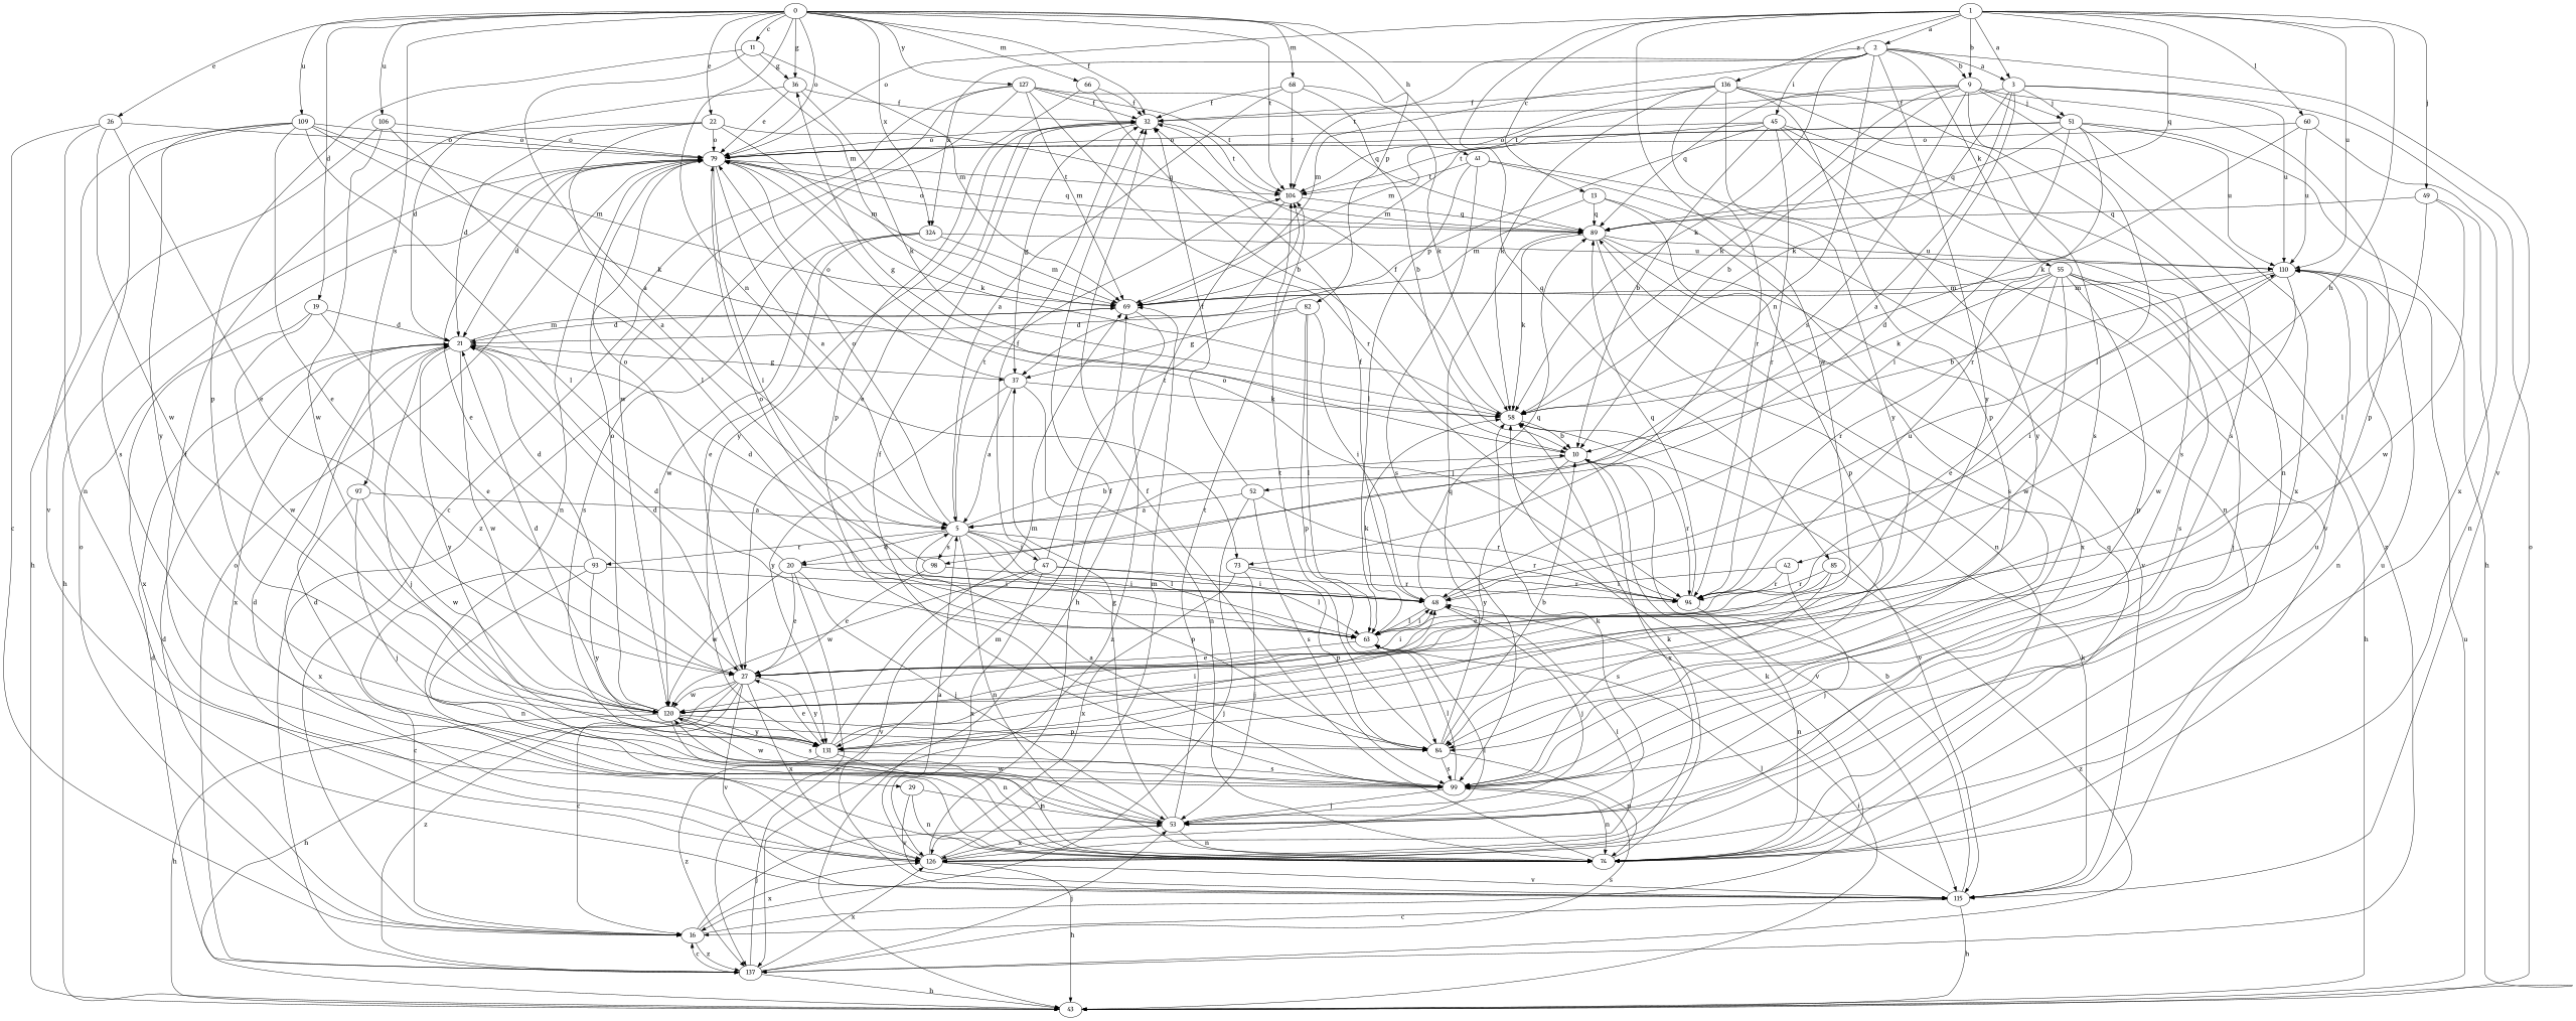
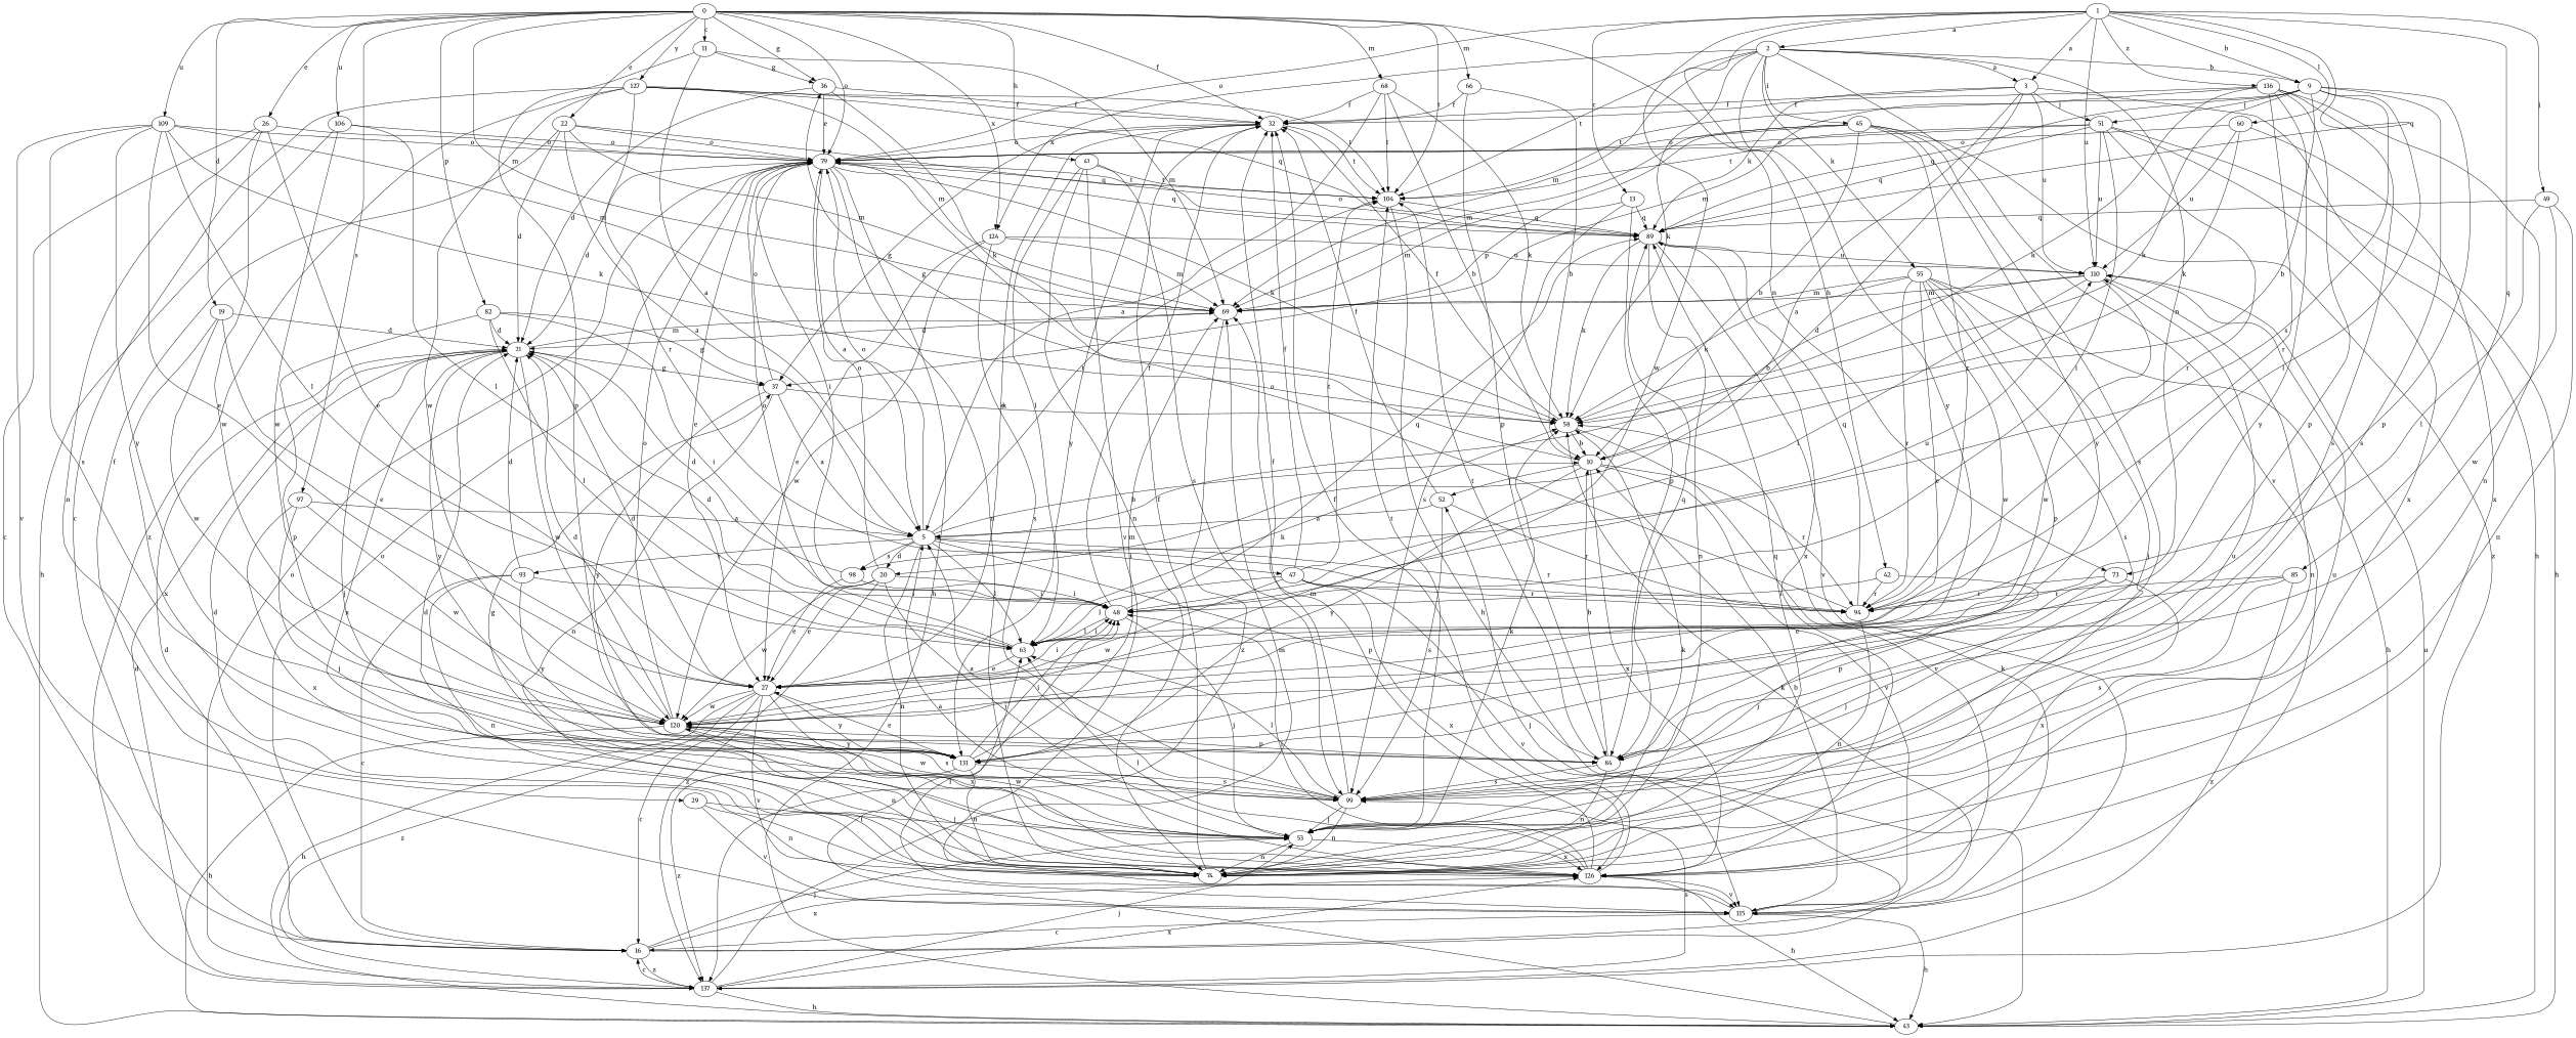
  strict digraph {
    fontname=Merriweather
    node [fontname=Merriweather]
    edge [fontname=Merriweather]
    0
    11
    19
    22
    26
    32
    36
    41
    66
    68
    69
    73
    79
    82
    97
    104
    106
    109
-   124 [label=324]
+   124
    127
    5
    84
    120
    126
    21
    27
    29
    89
    74
    16
    115
    53
    131
    37
    58
    63
    99
    10
    137
    94
    43
    48
    110
    1
    2
    3
    9
    13
    42
    49
    60
    85
    136
    45
    55
    20
    51
    98
    47
    93
    52
    0 -> 11 [label=c]
    0 -> 19 [label=d]
    0 -> 22 [label=e]
    0 -> 26 [label=e]
    0 -> 32 [label=f]
    0 -> 36 [label=g]
    0 -> 41 [label=h]
    0 -> 66 [label=m]
    0 -> 68 [label=m]
    0 -> 69 [label=m]
    0 -> 73 [label=n]
    0 -> 79 [label=o]
    0 -> 82 [label=p]
    0 -> 97 [label=s]
    0 -> 104 [label=t]
    0 -> 106 [label=u]
    0 -> 109 [label=u]
    0 -> 124 [label=x]
    0 -> 127 [label=y]
    11 -> 36 [label=g]
    11 -> 69 [label=m]
    11 -> 5 [label=a]
    11 -> 84 [label=p]
    19 -> 120 [label=w]
    19 -> 126 [label=x]
    19 -> 21 [label=d]
    19 -> 27 [label=e]
    22 -> 69 [label=m]
    22 -> 79 [label=o]
    22 -> 5 [label=a]
    22 -> 21 [label=d]
    22 -> 29 [label=f]
    22 -> 89 [label=q]
    26 -> 79 [label=o]
    26 -> 120 [label=w]
    26 -> 27 [label=e]
    26 -> 74 [label=n]
    26 -> 16 [label=c]
    32 -> 79 [label=o]
    32 -> 104 [label=t]
    32 -> 27 [label=e]
    32 -> 131 [label=y]
    32 -> 37 [label=g]
    36 -> 32 [label=f]
    36 -> 79 [label=e]
    36 -> 21 [label=d]
    36 -> 58 [label=k]
    41 -> 104 [label=t]
    41 -> 74 [label=n]
    41 -> 115 [label=v]
    41 -> 63 [label=l]
    41 -> 99 [label=s]
    66 -> 32 [label=f]
    66 -> 84 [label=p]
    66 -> 10 [label=b]
    68 -> 32 [label=f]
    68 -> 104 [label=t]
    68 -> 5 [label=a]
    68 -> 58 [label=k]
    68 -> 10 [label=b]
    69 -> 21 [label=d]
    69 -> 137 [label=z]
    73 -> 84 [label=p]
    73 -> 126 [label=x]
    73 -> 53 [label=j]
    73 -> 94 [label=r]
    79 -> 104 [label=t]
    79 -> 5 [label=a]
    79 -> 21 [label=d]
    79 -> 27 [label=e]
    79 -> 89 [label=q]
    79 -> 74 [label=n]
    79 -> 58 [label=k]
    79 -> 43 [label=h]
    79 -> 48 [label=i]
    82 -> 84 [label=p]
    82 -> 21 [label=d]
    82 -> 37 [label=g]
    82 -> 63 [label=l]
    82 -> 48 [label=i]
    97 -> 5 [label=a]
    97 -> 120 [label=w]
    97 -> 126 [label=x]
    97 -> 53 [label=j]
    104 -> 89 [label=q]
    104 -> 43 [label=h]
    106 -> 79 [label=o]
    106 -> 120 [label=w]
    106 -> 63 [label=l]
    106 -> 43 [label=h]
    109 -> 69 [label=m]
    109 -> 79 [label=o]
    109 -> 27 [label=e]
    109 -> 115 [label=v]
    109 -> 131 [label=y]
    109 -> 58 [label=k]
    109 -> 63 [label=l]
    109 -> 99 [label=s]
    124 -> 69 [label=m]
    124 -> 120 [label=w]
    124 -> 27 [label=e]
    124 -> 99 [label=s]
    124 -> 110 [label=u]
    127 -> 32 [label=f]
    127 -> 69 [label=m]
    127 -> 104 [label=t]
    127 -> 120 [label=w]
    127 -> 89 [label=q]
    127 -> 16 [label=c]
    127 -> 137 [label=z]
    127 -> 94 [label=r]
    5 -> 79 [label=o]
    5 -> 104 [label=t]
    5 -> 84 [label=p]
    5 -> 74 [label=n]
    5 -> 63 [label=l]
    5 -> 10 [label=b]
    5 -> 94 [label=r]
    5 -> 20 [label=d]
    5 -> 98 [label=s]
    5 -> 47 [label=i]
    5 -> 93 [label=r]
    84 -> 104 [label=t]
    84 -> 89 [label=q]
    84 -> 74 [label=n]
    84 -> 99 [label=s]
    84 -> 10 [label=b]
    120 -> 79 [label=o]
    120 -> 84 [label=p]
    120 -> 21 [label=d]
    120 -> 74 [label=n]
    120 -> 131 [label=y]
    120 -> 99 [label=s]
    120 -> 43 [label=h]
    126 -> 32 [label=f]
    126 -> 69 [label=m]
    126 -> 5 [label=a]
    126 -> 21 [label=d]
    126 -> 115 [label=v]
    126 -> 63 [label=l]
    126 -> 43 [label=h]
    126 -> 48 [label=i]
    21 -> 69 [label=m]
    21 -> 120 [label=w]
    21 -> 126 [label=x]
    21 -> 53 [label=j]
    21 -> 131 [label=y]
    21 -> 37 [label=g]
    27 -> 120 [label=w]
    27 -> 126 [label=x]
    27 -> 21 [label=d]
    27 -> 16 [label=c]
    27 -> 115 [label=v]
    27 -> 131 [label=y]
    27 -> 137 [label=z]
    27 -> 43 [label=h]
    27 -> 48 [label=i]
    29 -> 74 [label=n]
    29 -> 115 [label=v]
    29 -> 53 [label=j]
    89 -> 79 [label=o]
    89 -> 126 [label=x]
    89 -> 74 [label=n]
    89 -> 115 [label=v]
    89 -> 58 [label=k]
    89 -> 110 [label=u]
    74 -> 32 [label=f]
    74 -> 21 [label=d]
    74 -> 89 [label=q]
    74 -> 58 [label=k]
    74 -> 110 [label=u]
    16 -> 79 [label=o]
    16 -> 126 [label=x]
    16 -> 21 [label=d]
    16 -> 53 [label=j]
    16 -> 58 [label=k]
    16 -> 137 [label=z]
-   52 -> 16 [label=j]
+   16 -> 52 [label=j]
    115 -> 16 [label=c]
    115 -> 58 [label=k]
    115 -> 63 [label=l]
    115 -> 10 [label=b]
    115 -> 43 [label=h]
    53 -> 104 [label=t]
    53 -> 120 [label=w]
    53 -> 126 [label=x]
    53 -> 74 [label=n]
    53 -> 37 [label=g]
    53 -> 58 [label=k]
    53 -> 110 [label=u]
    131 -> 69 [label=m]
    131 -> 27 [label=e]
    131 -> 74 [label=n]
    131 -> 99 [label=s]
    131 -> 137 [label=z]
    131 -> 48 [label=i]
    37 -> 79 [label=o]
    37 -> 5 [label=a]
    37 -> 74 [label=n]
    37 -> 131 [label=y]
    37 -> 58 [label=k]
    58 -> 32 [label=f]
    58 -> 115 [label=v]
    58 -> 10 [label=b]
    63 -> 79 [label=o]
    63 -> 21 [label=d]
    63 -> 27 [label=e]
    63 -> 58 [label=k]
    63 -> 48 [label=i]
    99 -> 32 [label=f]
    99 -> 5 [label=a]
    99 -> 120 [label=w]
    99 -> 74 [label=n]
    99 -> 53 [label=j]
    99 -> 63 [label=l]
    10 -> 36 [label=g]
    10 -> 126 [label=x]
    10 -> 115 [label=v]
    10 -> 131 [label=y]
    10 -> 94 [label=r]
    10 -> 52 [label=j]
    137 -> 69 [label=m]
    137 -> 79 [label=o]
    137 -> 126 [label=x]
    137 -> 21 [label=d]
    137 -> 16 [label=c]
    137 -> 53 [label=j]
    137 -> 99 [label=s]
    137 -> 43 [label=h]
    94 -> 79 [label=o]
    94 -> 89 [label=q]
    94 -> 74 [label=n]
    43 -> 48 [label=i]
    43 -> 110 [label=u]
    48 -> 32 [label=f]
    48 -> 89 [label=q]
    48 -> 53 [label=j]
    48 -> 63 [label=l]
    48 -> 110 [label=u]
    110 -> 69 [label=m]
    110 -> 120 [label=w]
    110 -> 74 [label=n]
    110 -> 10 [label=b]
    110 -> 48 [label=i]
    1 -> 79 [label=o]
    1 -> 120 [label=w]
    1 -> 89 [label=q]
    1 -> 110 [label=u]
    1 -> 2 [label=a]
    1 -> 3 [label=a]
    1 -> 9 [label=b]
    1 -> 13 [label=c]
    1 -> 42 [label=h]
    1 -> 49 [label=j]
    1 -> 60 [label=l]
    1 -> 85 [label=q]
    1 -> 136 [label=z]
    2 -> 69 [label=m]
    2 -> 73 [label=n]
    2 -> 104 [label=t]
    2 -> 124 [label=x]
    2 -> 115 [label=v]
    2 -> 131 [label=y]
    2 -> 58 [label=k]
    2 -> 3 [label=a]
    2 -> 9 [label=b]
    2 -> 45 [label=i]
    2 -> 55 [label=k]
    3 -> 32 [label=f]
    3 -> 5 [label=a]
-   3 -> 58 [label=k]
-   3 -> 43 [label=o]
+   3 -> 89 [label=k]
+   3 -> 43 [label=h]
    3 -> 110 [label=u]
    3 -> 20 [label=d]
    3 -> 51 [label=j]
    9 -> 104 [label=t]
    9 -> 84 [label=p]
    9 -> 89 [label=q]
    9 -> 58 [label=k]
    9 -> 63 [label=l]
    9 -> 99 [label=s]
    9 -> 10 [label=b]
    9 -> 51 [label=j]
    9 -> 98 [label=s]
    13 -> 69 [label=m]
    13 -> 84 [label=p]
    13 -> 89 [label=q]
    13 -> 99 [label=s]
    42 -> 53 [label=j]
    42 -> 94 [label=r]
    42 -> 48 [label=i]
    49 -> 120 [label=w]
    49 -> 89 [label=q]
    49 -> 74 [label=n]
    49 -> 63 [label=l]
    60 -> 79 [label=o]
    60 -> 126 [label=x]
    60 -> 58 [label=k]
    60 -> 110 [label=u]
    85 -> 27 [label=e]
    85 -> 99 [label=s]
    85 -> 137 [label=z]
    85 -> 94 [label=r]
    136 -> 32 [label=f]
    136 -> 69 [label=m]
    136 -> 84 [label=p]
    136 -> 74 [label=n]
    136 -> 131 [label=y]
    136 -> 58 [label=k]
    136 -> 99 [label=s]
    136 -> 94 [label=r]
    45 -> 69 [label=m]
    45 -> 79 [label=o]
    45 -> 131 [label=y]
    45 -> 37 [label=p]
    45 -> 99 [label=s]
    45 -> 10 [label=b]
    45 -> 137 [label=z]
    45 -> 94 [label=r]
    55 -> 69 [label=m]
    55 -> 84 [label=p]
    55 -> 120 [label=w]
    55 -> 27 [label=e]
    55 -> 53 [label=j]
    55 -> 58 [label=k]
    55 -> 99 [label=s]
    55 -> 94 [label=r]
    55 -> 43 [label=h]
    20 -> 79 [label=o]
    20 -> 120 [label=w]
    20 -> 27 [label=e]
    20 -> 53 [label=j]
    20 -> 137 [label=z]
    20 -> 48 [label=i]
    51 -> 79 [label=o]
    51 -> 104 [label=t]
    51 -> 126 [label=x]
    51 -> 89 [label=q]
    51 -> 94 [label=r]
    51 -> 43 [label=h]
    51 -> 48 [label=i]
    51 -> 110 [label=u]
    98 -> 21 [label=d]
    98 -> 27 [label=e]
    98 -> 48 [label=i]
    47 -> 32 [label=f]
    47 -> 104 [label=t]
    47 -> 120 [label=w]
    47 -> 126 [label=x]
    47 -> 115 [label=v]
    47 -> 63 [label=l]
    47 -> 94 [label=r]
    93 -> 21 [label=d]
    93 -> 74 [label=n]
    93 -> 16 [label=c]
    93 -> 131 [label=y]
    93 -> 48 [label=i]
    52 -> 32 [label=f]
    52 -> 5 [label=a]
    52 -> 99 [label=s]
    52 -> 94 [label=r]
  }
